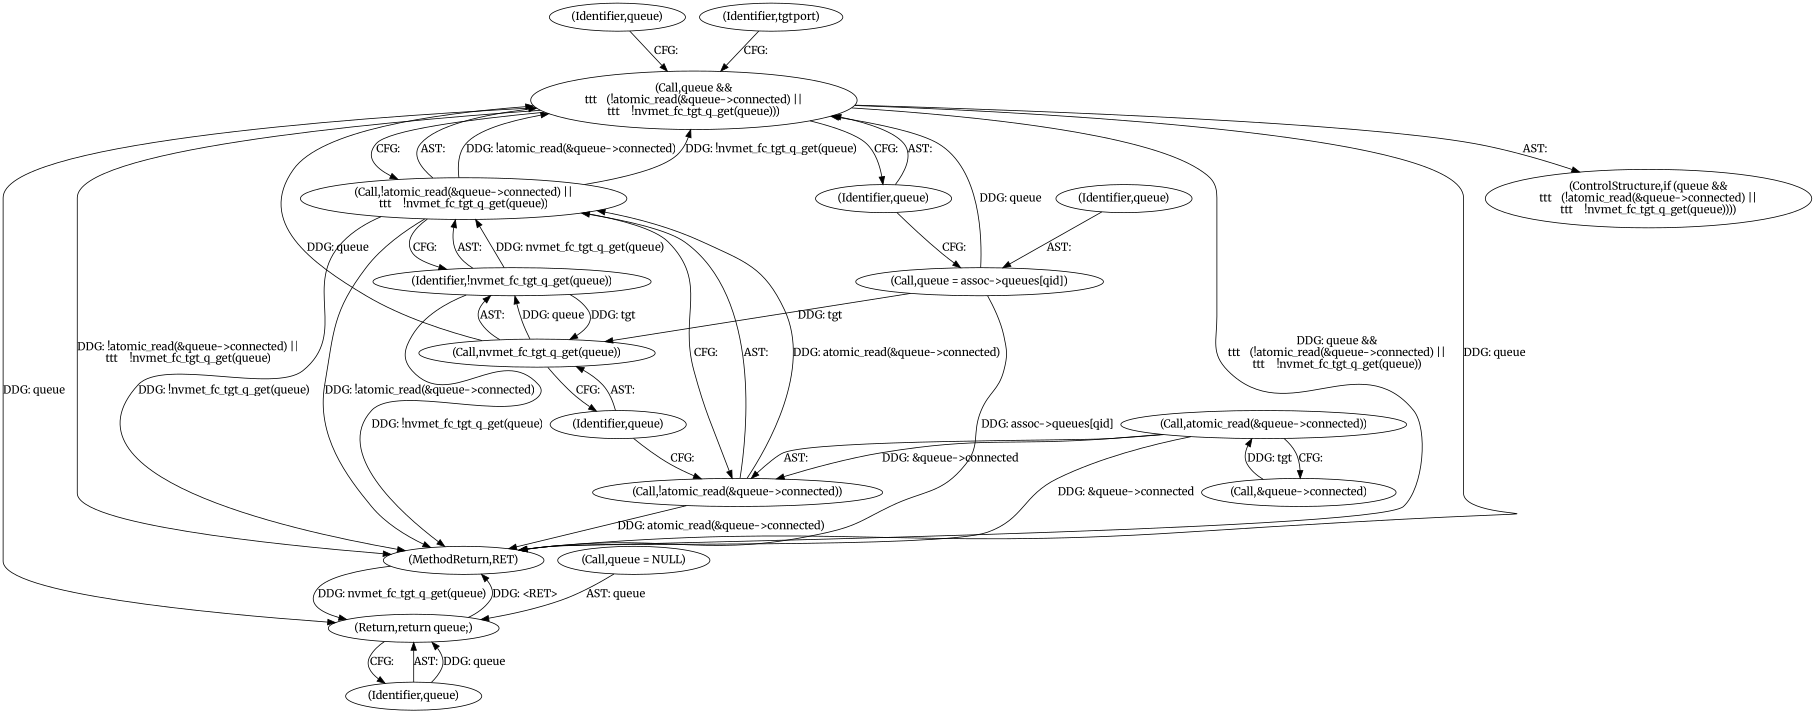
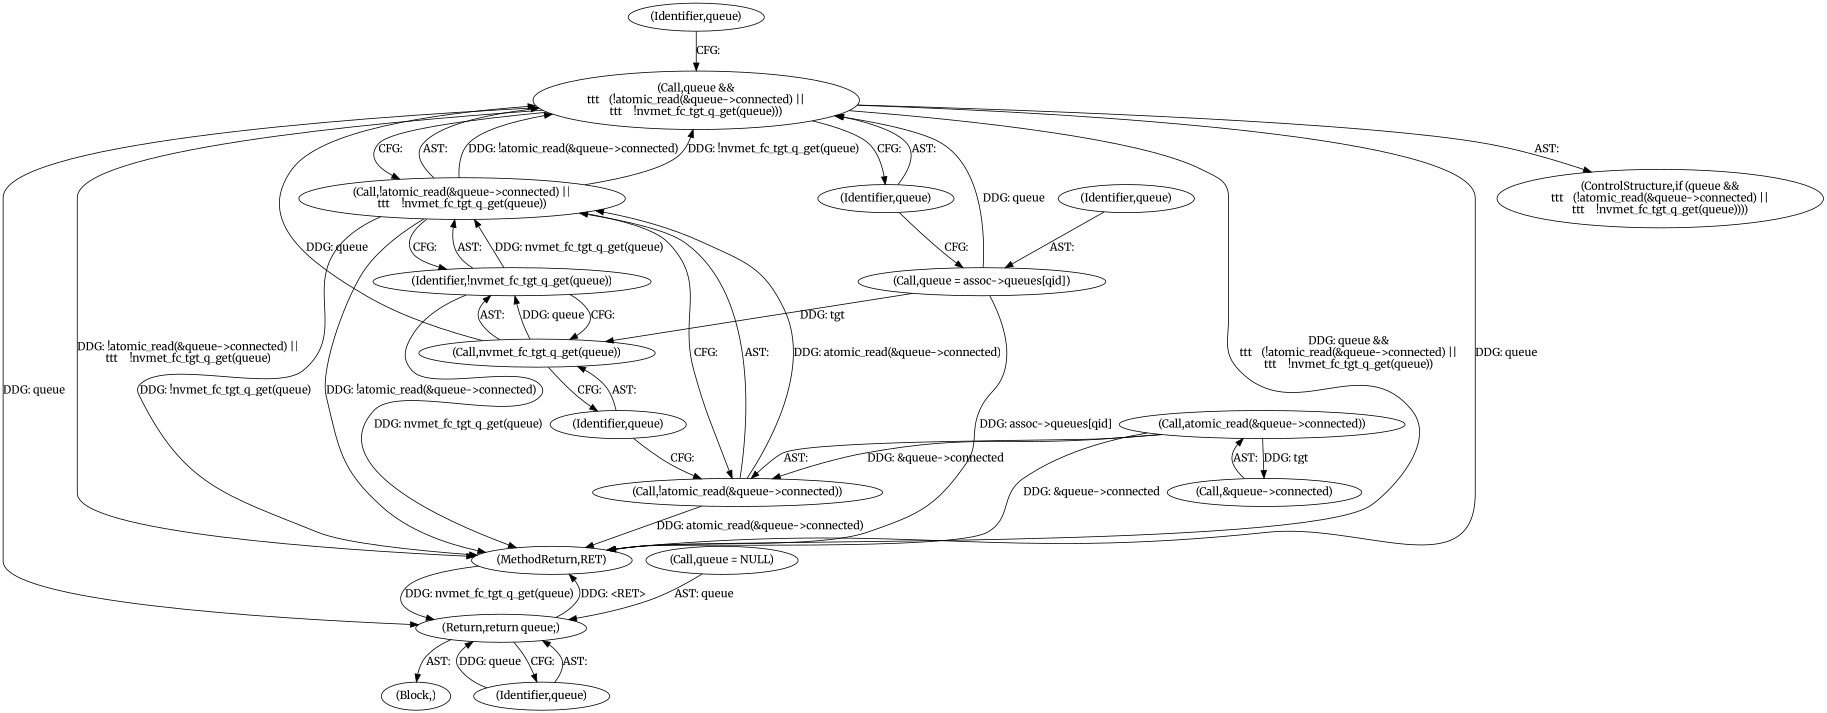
  digraph {
    fontname=Merriweather
    node [fontname=Merriweather]
    edge [fontname=Merriweather]
    n1 [label="(Call,queue &&\n\t\t\t    (!atomic_read(&queue->connected) ||\n\t\t\t     !nvmet_fc_tgt_q_get(queue)))"]
    n2 [label="(Call,!atomic_read(&queue->connected) ||\n\t\t\t     !nvmet_fc_tgt_q_get(queue))"]
    n3 [label="(Return,return queue;)"]
    n4 [label="(ControlStructure,if (queue &&\n\t\t\t    (!atomic_read(&queue->connected) ||\n\t\t\t     !nvmet_fc_tgt_q_get(queue))))"]
    n5 [label="(MethodReturn,RET)"]
    n6 [label="(Identifier,queue)"]
    n7 [label="(Identifier,!nvmet_fc_tgt_q_get(queue))"]
    n8 [label="(Call,!atomic_read(&queue->connected))"]
+   n9 [label="(Block,)"]
    n10 [label="(Identifier,queue)"]
    n11 [label="(Call,queue = assoc->queues[qid])"]
    n12 [label="(Call,nvmet_fc_tgt_q_get(queue))"]
    n13 [label="(Identifier,queue)"]
    n14 [label="(Call,atomic_read(&queue->connected))"]
    n15 [label="(Call,&queue->connected)"]
    n16 [label="(Call,queue = NULL)"]
    n17 [label="(Identifier,queue)"]
    n18 [label="(Identifier,queue)"]
-   n19 [label="(Identifier,tgtport)"]
    n1 -> n2 [label="CFG: "]
    n1 -> n3 [label="DDG: queue"]
    n1 -> n4 [label="AST: "]
    n1 -> n5 [label="DDG: queue &&\n\t\t\t    (!atomic_read(&queue->connected) ||\n\t\t\t     !nvmet_fc_tgt_q_get(queue))"]
    n1 -> n5 [label="DDG: queue"]
    n1 -> n5 [label="DDG: !atomic_read(&queue->connected) ||\n\t\t\t     !nvmet_fc_tgt_q_get(queue)"]
    n1 -> n6 [label="CFG: "]
    n2 -> n1 [label="AST: "]
    n2 -> n1 [label="DDG: !atomic_read(&queue->connected)"]
    n2 -> n1 [label="DDG: !nvmet_fc_tgt_q_get(queue)"]
    n2 -> n5 [label="DDG: !nvmet_fc_tgt_q_get(queue)"]
    n2 -> n5 [label="DDG: !atomic_read(&queue->connected)"]
    n2 -> n7 [label="CFG: "]
    n2 -> n8 [label="CFG: "]
    n3 -> n5 [label="DDG: <RET>"]
+   n3 -> n9 [label="AST: "]
    n3 -> n10 [label="CFG: "]
    n5 -> n3 [label="DDG: nvmet_fc_tgt_q_get(queue)"]
    n6 -> n1 [label="AST: "]
    n6 -> n11 [label="CFG: "]
    n7 -> n2 [label="AST: "]
    n7 -> n2 [label="DDG: nvmet_fc_tgt_q_get(queue)"]
-   n7 -> n5 [label="DDG: !nvmet_fc_tgt_q_get(queue)"]
-   n7 -> n12 [label="DDG: tgt"]
+   n7 -> n5 [label="DDG: nvmet_fc_tgt_q_get(queue)"]
+   n7 -> n12 [label="CFG: "]
    n8 -> n2 [label="AST: "]
    n8 -> n2 [label="DDG: atomic_read(&queue->connected)"]
    n8 -> n5 [label="DDG: atomic_read(&queue->connected)"]
    n10 -> n3 [label="AST: "]
    n10 -> n3 [label="DDG: queue"]
    n11 -> n1 [label="DDG: queue"]
    n11 -> n5 [label="DDG: assoc->queues[qid]"]
    n11 -> n12 [label="DDG: tgt"]
    n12 -> n1 [label="DDG: queue"]
    n12 -> n7 [label="AST: "]
    n12 -> n7 [label="DDG: queue"]
    n12 -> n13 [label="CFG: "]
    n13 -> n8 [label="CFG: "]
    n13 -> n12 [label="AST: "]
    n14 -> n5 [label="DDG: &queue->connected"]
    n14 -> n8 [label="AST: "]
    n14 -> n8 [label="DDG: &queue->connected"]
-   n14 -> n15 [label="CFG: "]
-   n15 -> n14 [label="DDG: tgt"]
+   n14 -> n15 [label="DDG: tgt"]
+   n15 -> n14 [label="AST: "]
    n16 -> n3 [label="AST: queue"]
    n17 -> n1 [label="CFG: "]
    n18 -> n11 [label="AST: "]
-   n19 -> n1 [label="CFG: "]
  }
